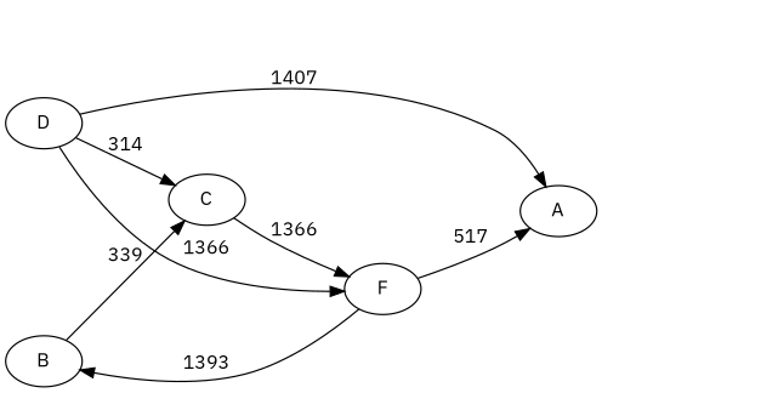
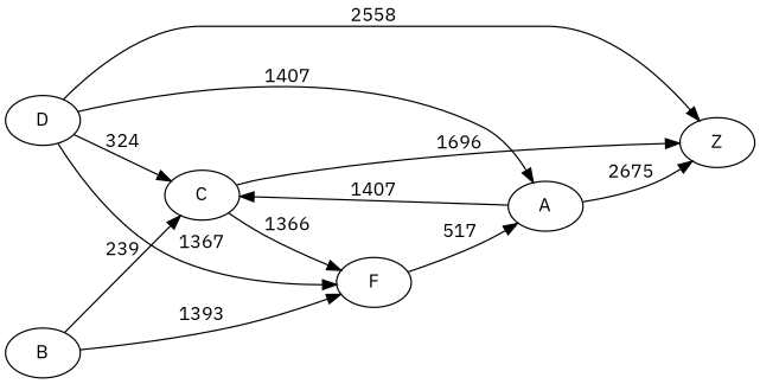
  digraph {
    fontname="IBM Plex Sans"
    rankdir=LR
    node [fontname="IBM Plex Sans"]
    edge [fontname="IBM Plex Sans"]
    B
    C
    F
    D
    A
-   B -> C [label=339]
-   F -> B [label=1393]
+   Z
+   B -> C [label=239]
+   B -> F [label=1393]
    C -> F [label=1366]
+   C -> Z [label=1696]
    F -> A [label=517]
-   D -> C [label=314]
-   D -> F [label=1366]
+   D -> C [label=324]
+   D -> F [label=1367]
    D -> A [label=1407]
+   D -> Z [label=2558]
+   A -> C [label=1407]
+   A -> Z [label=2675]
  }
